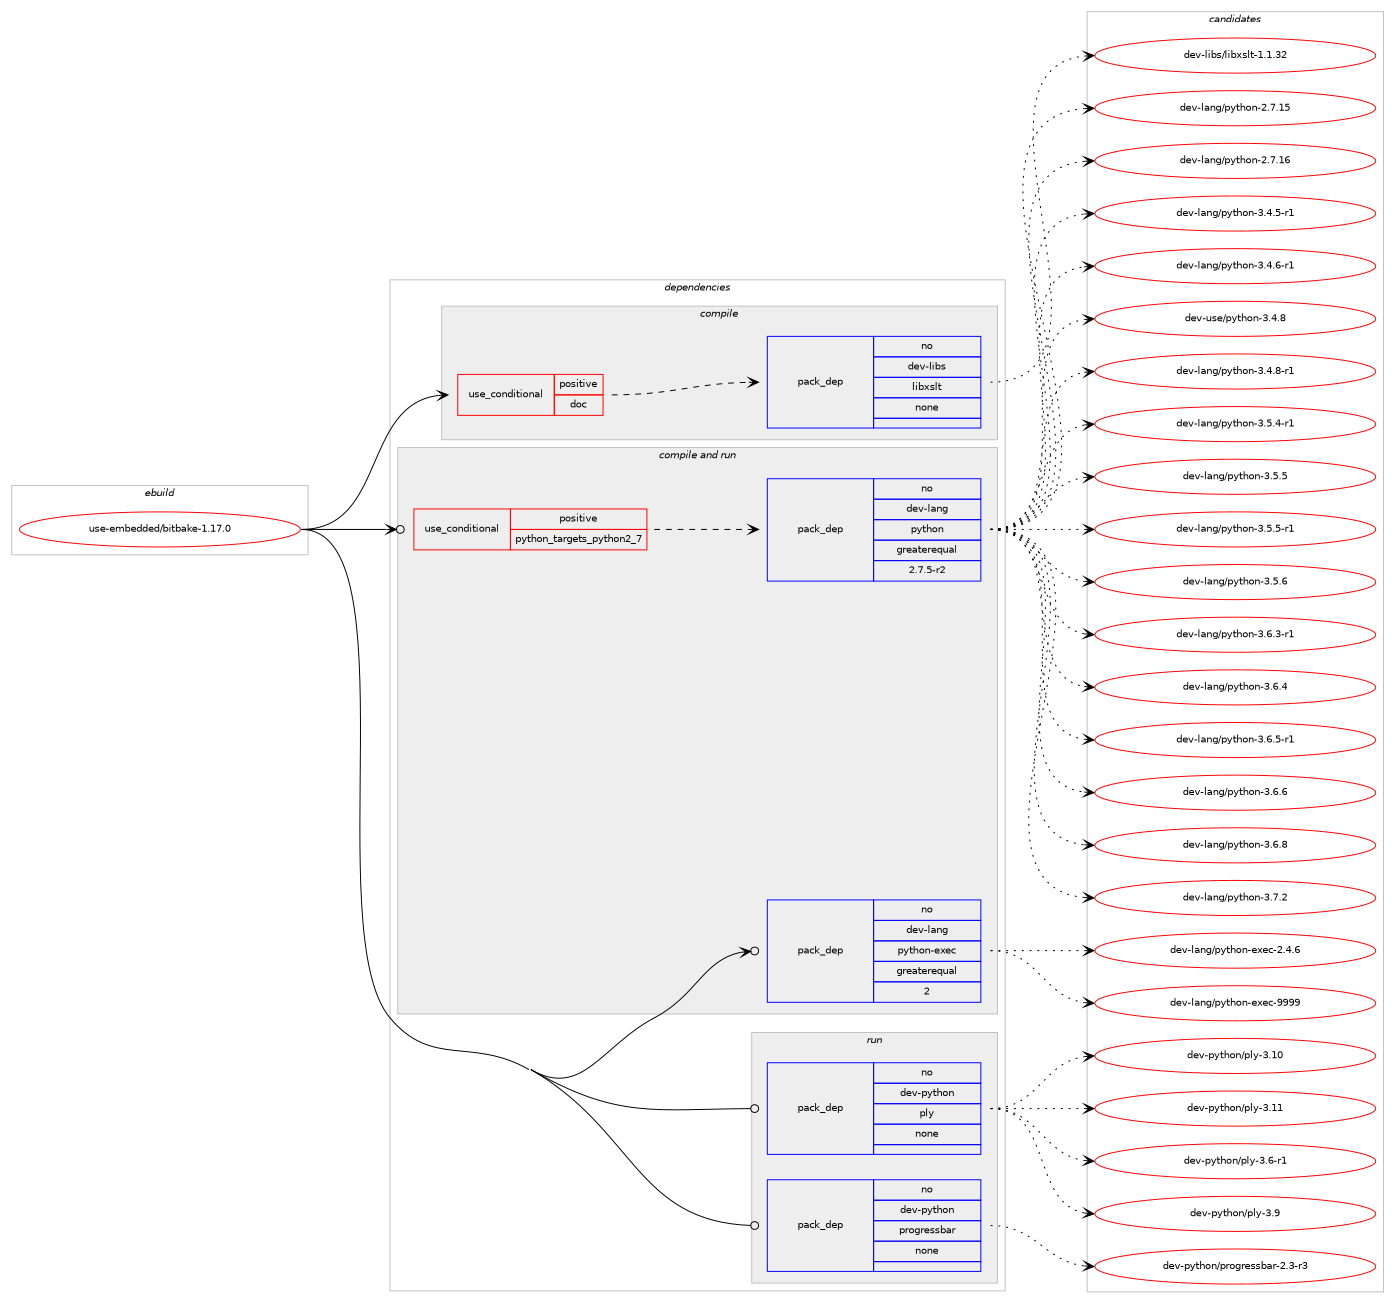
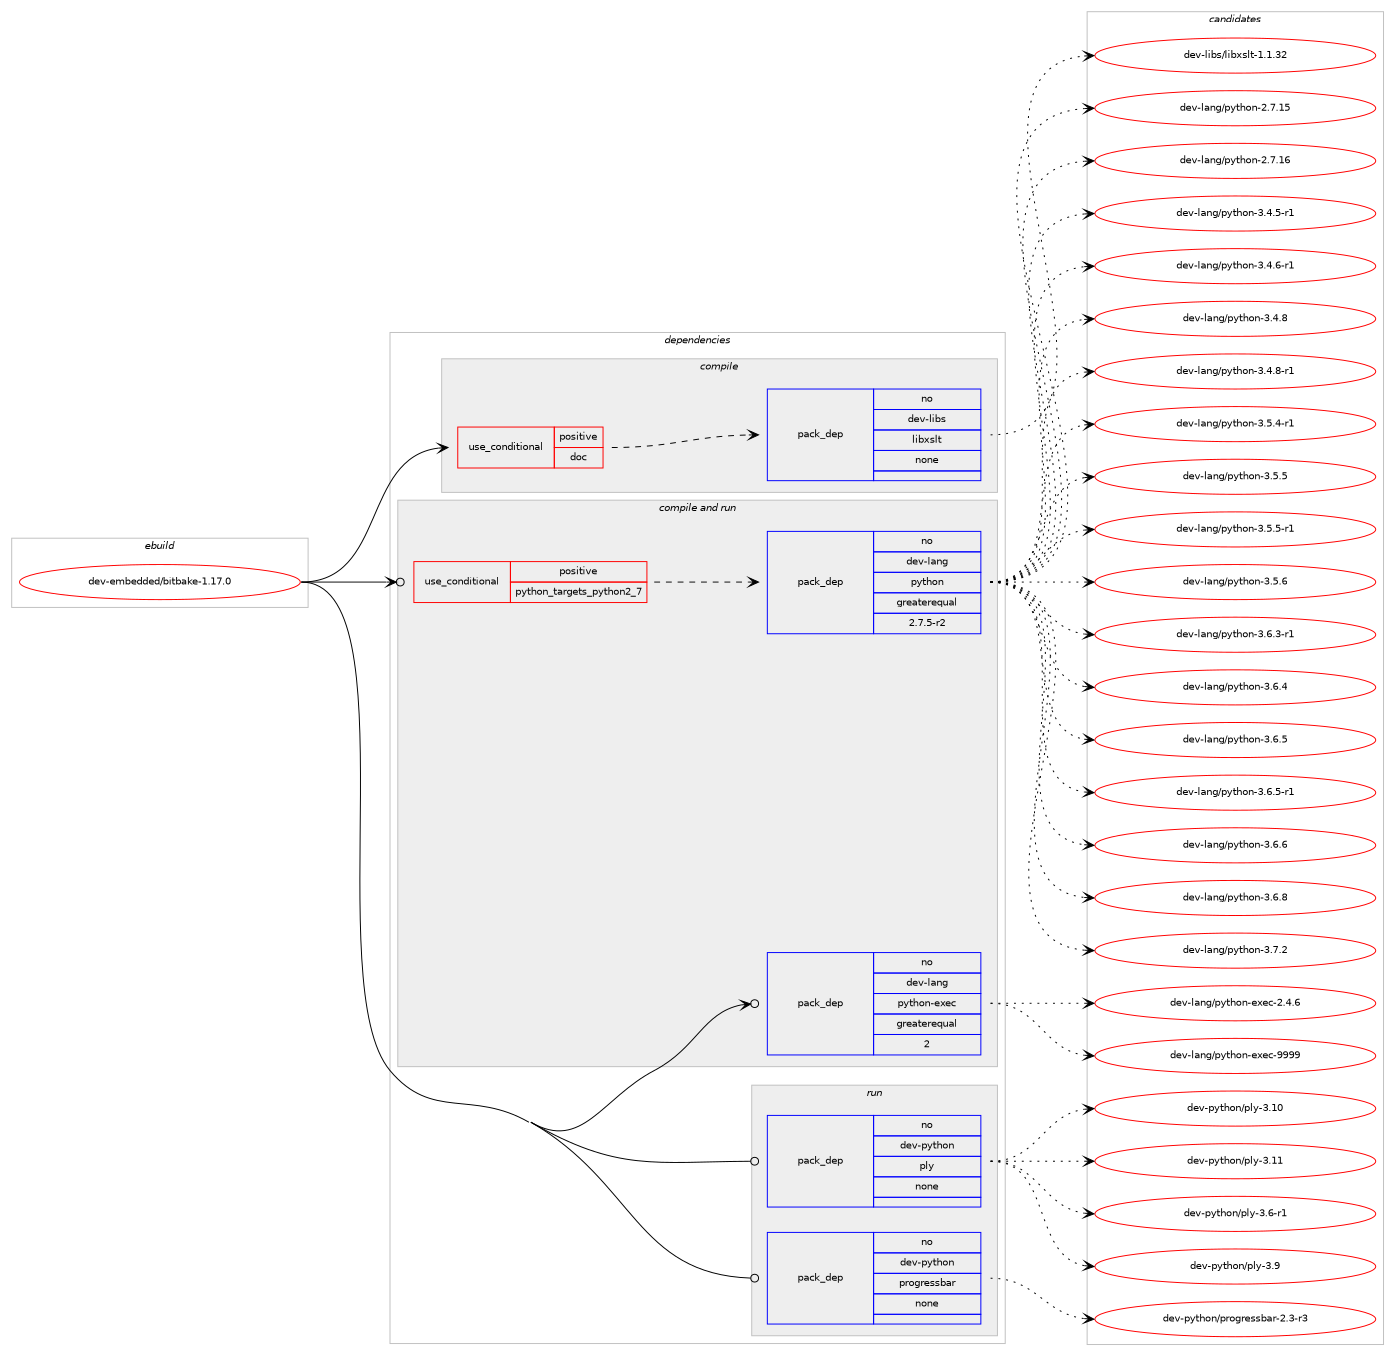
  digraph {
    compound=true
    concentrate=true
    fontname=Helvetica
    fontsize=10
    newrank=true
    rankdir=LR
    ranksep=1.5
    node [color=red fontname=Helvetica fontsize=10]
    edge [arrowhead=vee headport=w style=dotted tailport=e weight=100]
-   n1 [label="use-embedded/bitbake-1.17.0" width=4]
+   n1 [label="dev-embedded/bitbake-1.17.0" width=4]
    n2 [color=blue label=<<TABLE BORDER="0" CELLBORDER="1" CELLSPACING="0" CELLPADDING="4" WIDTH="220"><TR><TD ROWSPAN="6" CELLPADDING="30">pack_dep</TD></TR><TR><TD WIDTH="110">no</TD></TR><TR><TD>dev-libs</TD></TR><TR><TD>libxslt</TD></TR><TR><TD>none</TD></TR><TR><TD></TD></TR></TABLE>> shape=none]
    n3 [label=<<TABLE BORDER="0" CELLBORDER="1" CELLSPACING="0" CELLPADDING="4"><TR><TD ROWSPAN="3" CELLPADDING="10">use_conditional</TD></TR><TR><TD>positive</TD></TR><TR><TD>doc</TD></TR></TABLE>> shape=none]
    n4 [color=blue label=<<TABLE BORDER="0" CELLBORDER="1" CELLSPACING="0" CELLPADDING="4" WIDTH="220"><TR><TD ROWSPAN="6" CELLPADDING="30">pack_dep</TD></TR><TR><TD WIDTH="110">no</TD></TR><TR><TD>dev-lang</TD></TR><TR><TD>python</TD></TR><TR><TD>greaterequal</TD></TR><TR><TD>2.7.5-r2</TD></TR></TABLE>> shape=none]
    n5 [label=<<TABLE BORDER="0" CELLBORDER="1" CELLSPACING="0" CELLPADDING="4"><TR><TD ROWSPAN="3" CELLPADDING="10">use_conditional</TD></TR><TR><TD>positive</TD></TR><TR><TD>python_targets_python2_7</TD></TR></TABLE>> shape=none]
    n6 [color=blue label=<<TABLE BORDER="0" CELLBORDER="1" CELLSPACING="0" CELLPADDING="4" WIDTH="220"><TR><TD ROWSPAN="6" CELLPADDING="30">pack_dep</TD></TR><TR><TD WIDTH="110">no</TD></TR><TR><TD>dev-lang</TD></TR><TR><TD>python-exec</TD></TR><TR><TD>greaterequal</TD></TR><TR><TD>2</TD></TR></TABLE>> shape=none]
    n7 [color=blue label=<<TABLE BORDER="0" CELLBORDER="1" CELLSPACING="0" CELLPADDING="4" WIDTH="220"><TR><TD ROWSPAN="6" CELLPADDING="30">pack_dep</TD></TR><TR><TD WIDTH="110">no</TD></TR><TR><TD>dev-python</TD></TR><TR><TD>ply</TD></TR><TR><TD>none</TD></TR><TR><TD></TD></TR></TABLE>> shape=none]
    n8 [color=blue label=<<TABLE BORDER="0" CELLBORDER="1" CELLSPACING="0" CELLPADDING="4" WIDTH="220"><TR><TD ROWSPAN="6" CELLPADDING="30">pack_dep</TD></TR><TR><TD WIDTH="110">no</TD></TR><TR><TD>dev-python</TD></TR><TR><TD>progressbar</TD></TR><TR><TD>none</TD></TR><TR><TD></TD></TR></TABLE>> shape=none]
    n9 [label="dev-libs/libxslt-1.1.32" width=4]
    n10 [label="dev-lang/python-2.7.15" width=4]
    n11 [label="dev-lang/python-2.7.16" width=4]
    n12 [label="dev-lang/python-3.4.5-r1" width=4]
    n13 [label="dev-lang/python-3.4.6-r1" width=4]
-   n14 [label="dev-use/python-3.4.8" width=4]
+   n14 [label="dev-lang/python-3.4.8" width=4]
    n15 [label="dev-lang/python-3.4.8-r1" width=4]
    n16 [label="dev-lang/python-3.5.4-r1" width=4]
    n17 [label="dev-lang/python-3.5.5" width=4]
    n18 [label="dev-lang/python-3.5.5-r1" width=4]
    n19 [label="dev-lang/python-3.5.6" width=4]
    n20 [label="dev-lang/python-3.6.3-r1" width=4]
    n21 [label="dev-lang/python-3.6.4" width=4]
+   n22 [label="dev-lang/python-3.6.5" width=4]
    n23 [label="dev-lang/python-3.6.5-r1" width=4]
    n24 [label="dev-lang/python-3.6.6" width=4]
    n25 [label="dev-lang/python-3.6.8" width=4]
    n26 [label="dev-lang/python-3.7.2" width=4]
    n27 [label="dev-lang/python-exec-2.4.6" width=4]
    n28 [label="dev-lang/python-exec-9999" width=4]
    n29 [label="dev-python/ply-3.10" width=4]
    n30 [label="dev-python/ply-3.11" width=4]
    n31 [label="dev-python/ply-3.6-r1" width=4]
    n32 [label="dev-python/ply-3.9" width=4]
    n33 [label="dev-python/progressbar-2.3-r3" width=4]
    subgraph cluster_1 {
      color=gray
      label=<<i>ebuild</i>>
      rank=same
      n1
    }
    subgraph cluster_2 {
      color=gray
      label=<<i>dependencies</i>>
      subgraph cluster_3 {
        color=gray
        fillcolor="#eeeeee"
        label=<<i>compile</i>>
        style=filled
        subgraph sub_4 {
          color=gray
          fillcolor="#eeeeee"
          label=<<i>compile</i>>
          style=filled
          n3
          subgraph sub_5 {
            color=gray
            fillcolor="#eeeeee"
            label=<<i>compile</i>>
            style=filled
            n2
          }
        }
      }
      subgraph cluster_6 {
        color=gray
        fillcolor="#eeeeee"
        label=<<i>compile and run</i>>
        style=filled
        subgraph sub_7 {
          color=gray
          fillcolor="#eeeeee"
          label=<<i>compile and run</i>>
          style=filled
          n5
          subgraph sub_8 {
            color=gray
            fillcolor="#eeeeee"
            label=<<i>compile and run</i>>
            style=filled
            n4
          }
        }
        subgraph sub_9 {
          color=gray
          fillcolor="#eeeeee"
          label=<<i>compile and run</i>>
          style=filled
          n6
        }
      }
      subgraph cluster_10 {
        color=gray
        fillcolor="#eeeeee"
        label=<<i>run</i>>
        style=filled
        subgraph sub_11 {
          color=gray
          fillcolor="#eeeeee"
          label=<<i>run</i>>
          style=filled
          n7
        }
        subgraph sub_12 {
          color=gray
          fillcolor="#eeeeee"
          label=<<i>run</i>>
          style=filled
          n8
        }
      }
    }
    subgraph cluster_13 {
      color=gray
      label=<<i>candidates</i>>
      rank=same
      subgraph sub_14 {
        color=black
        label=<<i>candidates</i>>
        nodesep=1
        rank=same
        n9
      }
      subgraph sub_15 {
        color=black
        label=<<i>candidates</i>>
        nodesep=1
        rank=same
        n10
        n11
        n12
        n13
        n14
        n15
        n16
        n17
        n18
        n19
        n20
        n21
+       n22
        n23
        n24
        n25
        n26
      }
      subgraph sub_16 {
        color=black
        label=<<i>candidates</i>>
        nodesep=1
        rank=same
        n27
        n28
      }
      subgraph sub_17 {
        color=black
        label=<<i>candidates</i>>
        nodesep=1
        rank=same
        n29
        n30
        n31
        n32
      }
      subgraph sub_18 {
        color=black
        label=<<i>candidates</i>>
        nodesep=1
        rank=same
        n33
      }
    }
    n1 -> n3 [style=solid weight=20]
    n1 -> n5 [arrowhead=odotvee style=solid weight=20]
    n1 -> n6 [arrowhead=odotvee style=solid weight=20]
    n1 -> n7 [arrowhead=odot style=solid weight=20]
    n1 -> n8 [arrowhead=odot style=solid weight=20]
    n2 -> n9
    n3 -> n2 [style=dashed weight=20]
    n4 -> n10
    n4 -> n11
    n4 -> n12
    n4 -> n13
    n4 -> n14
    n4 -> n15
    n4 -> n16
    n4 -> n17
    n4 -> n18
    n4 -> n19
    n4 -> n20
    n4 -> n21
+   n4 -> n22
    n4 -> n23
    n4 -> n24
    n4 -> n25
    n4 -> n26
    n5 -> n4 [style=dashed weight=20]
    n6 -> n27
    n6 -> n28
    n7 -> n29
    n7 -> n30
    n7 -> n31
    n7 -> n32
    n8 -> n33
  }
